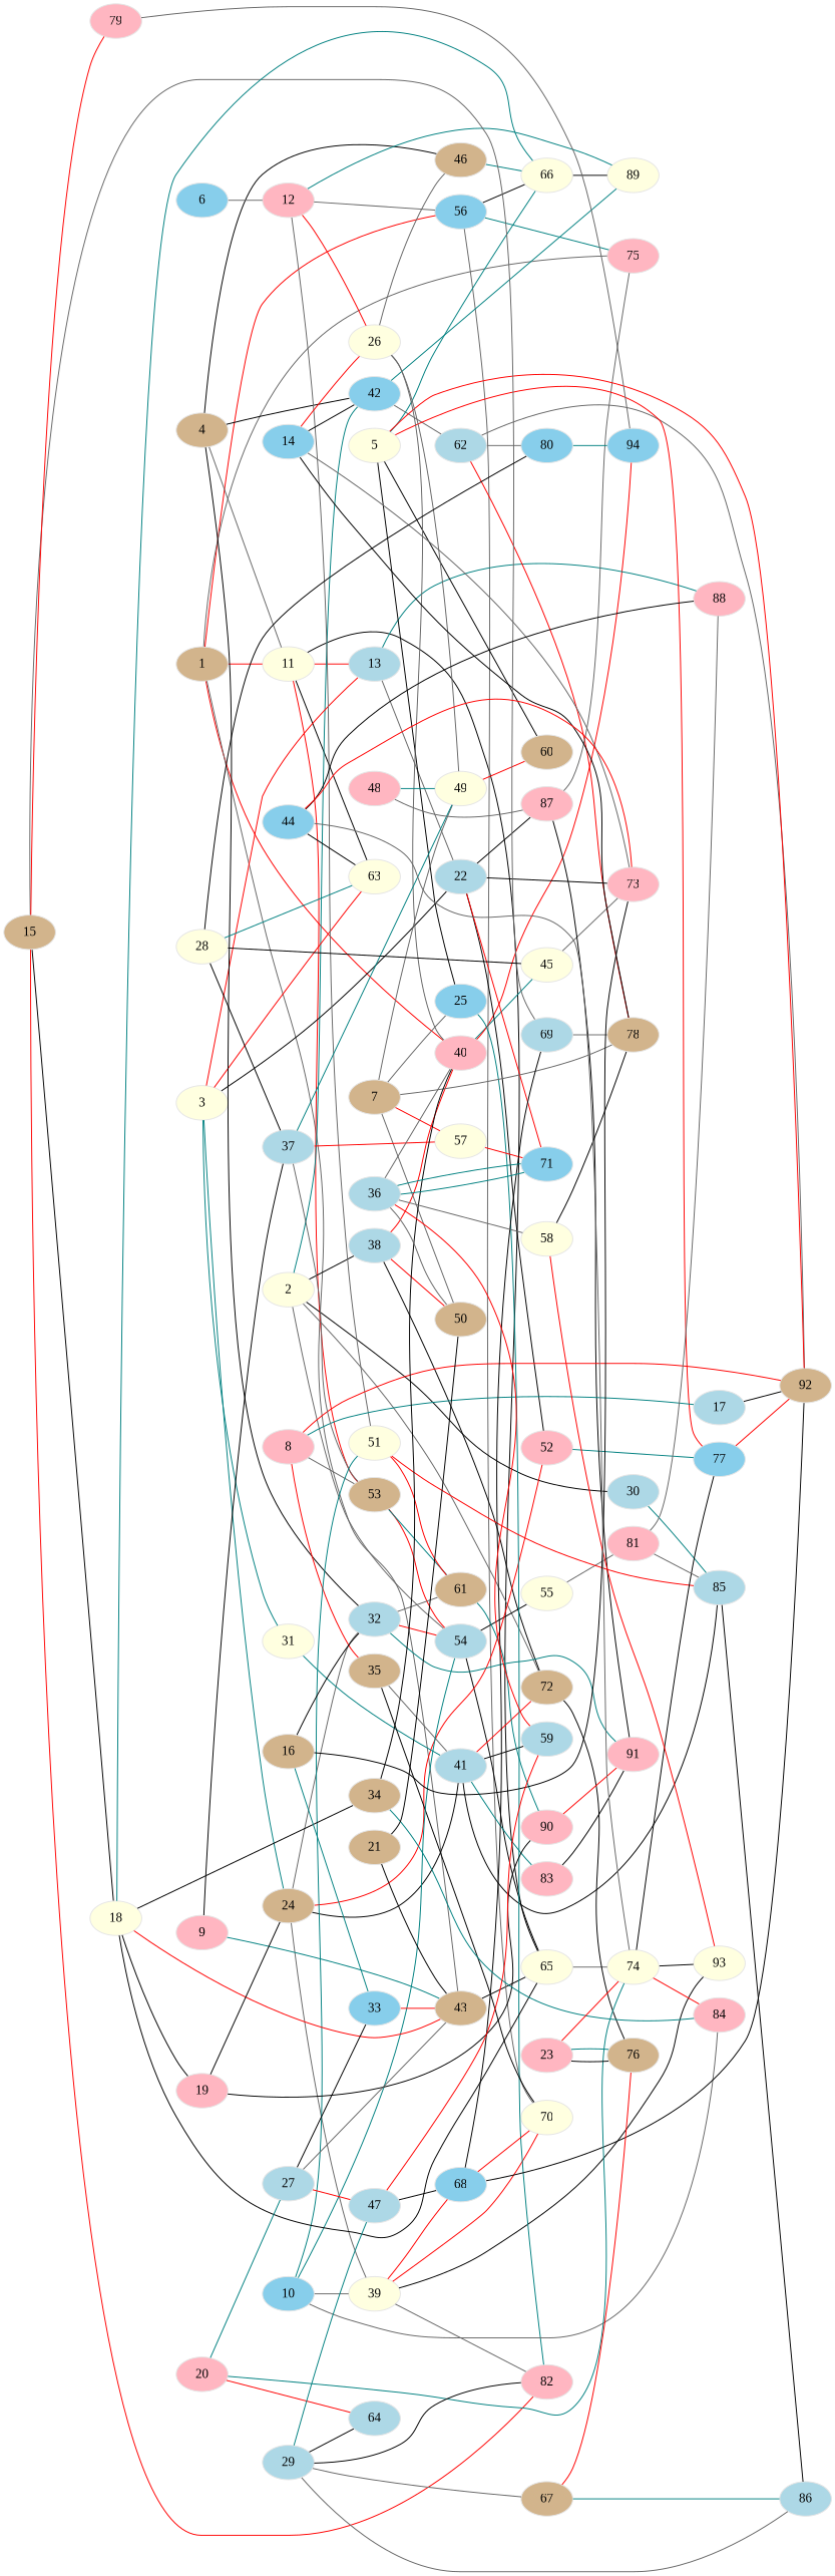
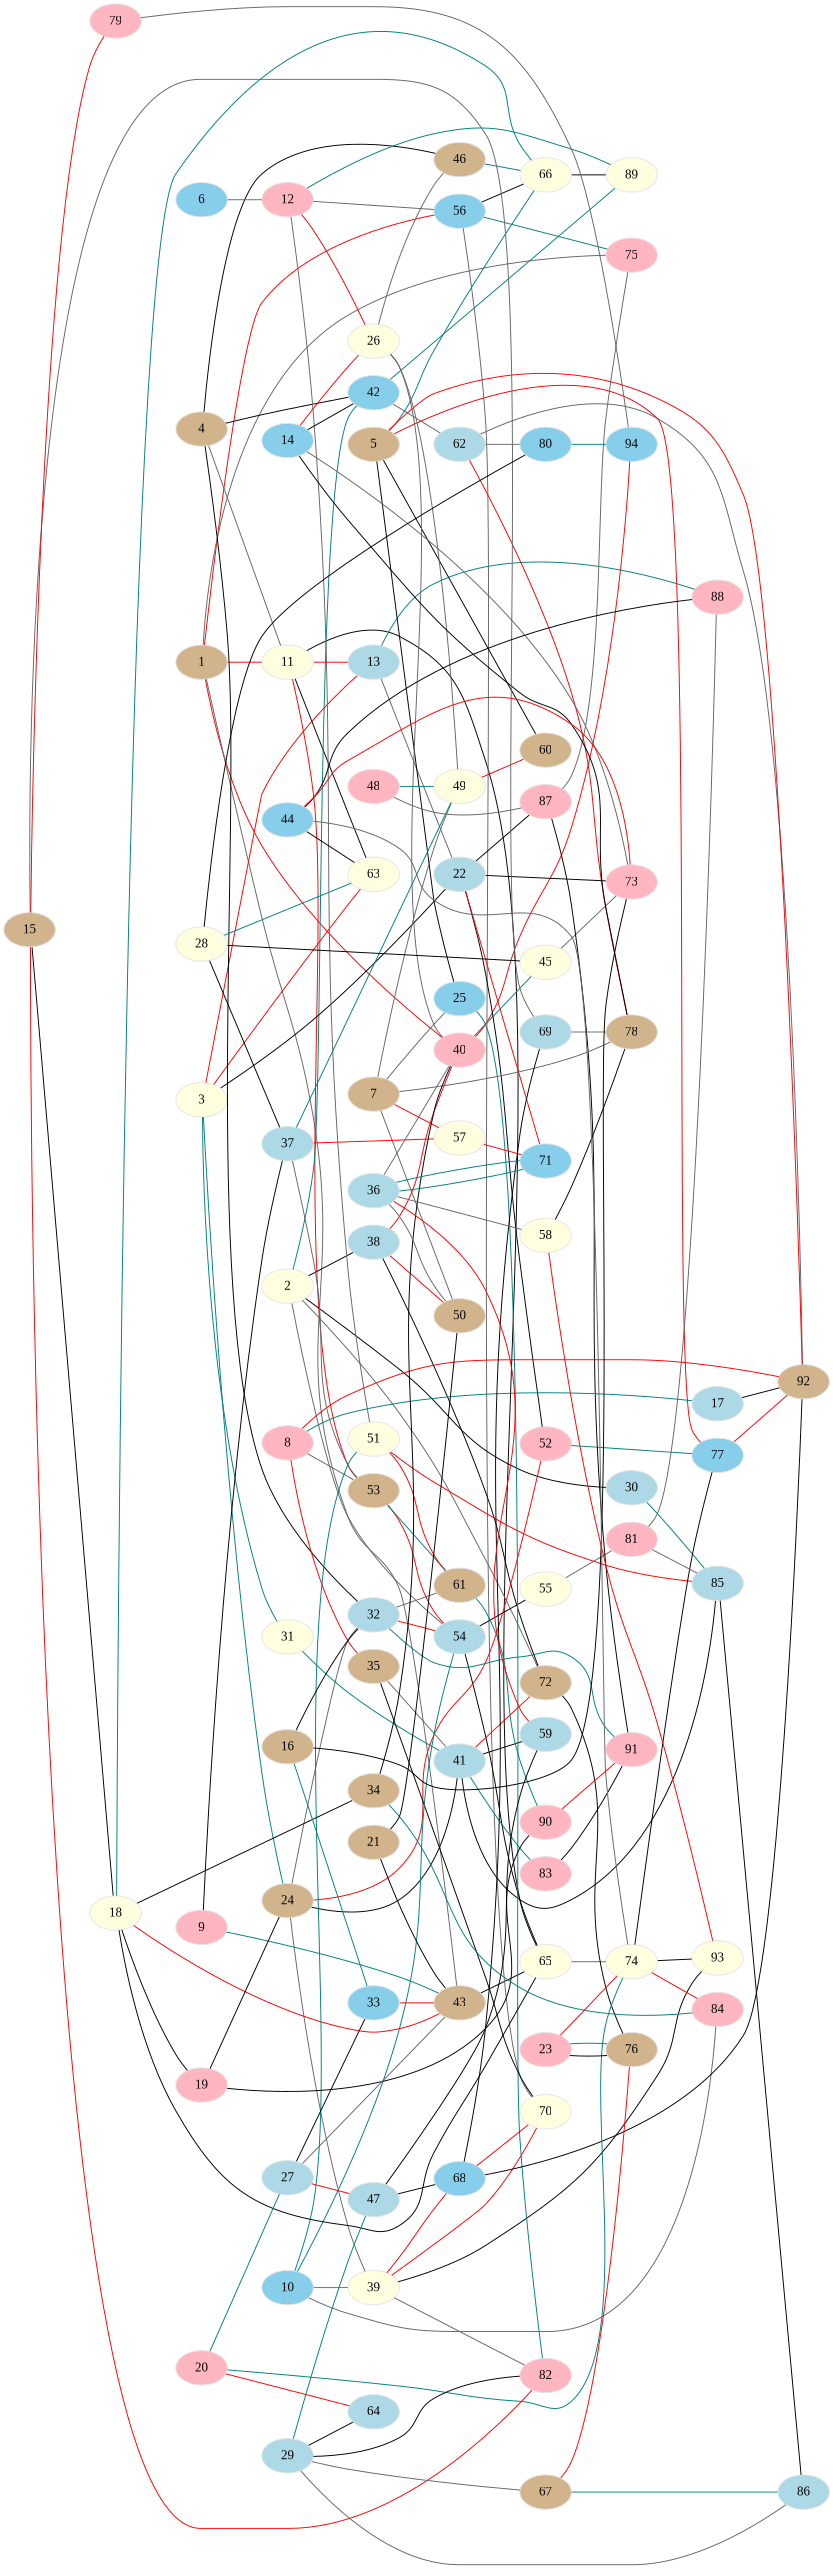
  graph {
    fontname="Liberation Serif"
    rankdir=LR
    node [color=gray90 fillcolor=lightyellow fontname="Liberation Serif" style=filled]
    edge [color=black fontname="Liberation Serif"]
    1 [fillcolor=tan]
    11
    40 [fillcolor=lightpink]
    43 [fillcolor=tan]
    56 [fillcolor=skyblue]
    75 [fillcolor=lightpink]
    13 [fillcolor=lightblue]
    63
    53 [fillcolor=tan]
    65
    45
    94 [fillcolor=skyblue]
    66
    70
    30 [fillcolor=lightblue]
    2
    38 [fillcolor=lightblue]
    42 [fillcolor=skyblue]
    54 [fillcolor=lightblue]
    72 [fillcolor=tan]
    85 [fillcolor=lightblue]
    50 [fillcolor=tan]
    89
    62 [fillcolor=lightblue]
    55
    76 [fillcolor=tan]
    3
    22 [fillcolor=lightblue]
    24 [fillcolor=tan]
    31
    88 [fillcolor=lightpink]
    73 [fillcolor=lightpink]
    52 [fillcolor=lightpink]
    71 [fillcolor=skyblue]
    87 [fillcolor=lightpink]
    32 [fillcolor=lightblue]
    39
    41 [fillcolor=lightblue]
    4 [fillcolor=tan]
    46 [fillcolor=tan]
    61 [fillcolor=tan]
    91 [fillcolor=lightpink]
    25 [fillcolor=skyblue]
-   5
+   5 [fillcolor=tan]
    60 [fillcolor=tan]
    77 [fillcolor=skyblue]
    92 [fillcolor=tan]
    6 [fillcolor=skyblue]
    12 [fillcolor=lightpink]
    82 [fillcolor=lightpink]
    51
    26
    7 [fillcolor=tan]
    49
    57
    78 [fillcolor=tan]
    8 [fillcolor=lightpink]
    17 [fillcolor=lightblue]
    35 [fillcolor=tan]
    9 [fillcolor=lightpink]
    37 [fillcolor=lightblue]
    10 [fillcolor=skyblue]
    84 [fillcolor=lightpink]
    68 [fillcolor=skyblue]
    93
    74
    14 [fillcolor=skyblue]
    15 [fillcolor=tan]
    18
    69 [fillcolor=lightblue]
    79 [fillcolor=lightpink]
    19 [fillcolor=lightpink]
    34 [fillcolor=tan]
    16 [fillcolor=tan]
    33 [fillcolor=skyblue]
    90 [fillcolor=lightpink]
    20 [fillcolor=lightpink]
    27 [fillcolor=lightblue]
    64 [fillcolor=lightblue]
    47 [fillcolor=lightblue]
    21 [fillcolor=tan]
    23 [fillcolor=lightpink]
    59 [fillcolor=lightblue]
    83 [fillcolor=lightpink]
    28
    80 [fillcolor=skyblue]
    29 [fillcolor=lightblue]
    67 [fillcolor=tan]
    86 [fillcolor=lightblue]
    36 [fillcolor=lightblue]
    58
    44 [fillcolor=skyblue]
    48 [fillcolor=lightpink]
    81 [fillcolor=lightpink]
    1 -- 11 [color=red]
    1 -- 40 [color=red]
    1 -- 43 [color=gray40]
    1 -- 56 [color=red]
    1 -- 75 [color=gray40]
    11 -- 13 [color=red]
    11 -- 63
    11 -- 53 [color=red]
    11 -- 65
    40 -- 45 [color=teal]
    40 -- 94 [color=red]
    43 -- 65
    56 -- 75 [color=teal]
    56 -- 66
    56 -- 70 [color=gray40]
    13 -- 22 [color=gray40]
    13 -- 88 [color=teal]
    53 -- 54 [color=red]
    53 -- 61 [color=teal]
    65 -- 74 [color=gray40]
    45 -- 73 [color=gray40]
    66 -- 89
    30 -- 85 [color=teal]
    2 -- 30
    2 -- 38
    2 -- 42 [color=teal]
    2 -- 54 [color=gray40]
    2 -- 72 [color=gray40]
    38 -- 40 [color=red]
    38 -- 72
    38 -- 50 [color=red]
    42 -- 89 [color=teal]
    42 -- 62 [color=gray40]
    54 -- 65
    54 -- 55
    72 -- 76
    85 -- 86
    62 -- 92 [color=gray40]
    62 -- 78 [color=red]
    62 -- 80 [color=gray40]
    55 -- 81 [color=gray40]
    3 -- 13 [color=red]
    3 -- 63 [color=red]
    3 -- 22
    3 -- 24 [color=teal]
    3 -- 31 [color=teal]
    22 -- 73
    22 -- 52
    22 -- 71 [color=red]
    22 -- 87
    24 -- 52 [color=red]
    24 -- 32 [color=gray40]
    24 -- 39 [color=gray40]
    24 -- 41
    31 -- 41 [color=teal]
    52 -- 77 [color=teal]
    87 -- 75 [color=gray40]
    87 -- 91
    32 -- 54 [color=red]
    32 -- 61 [color=gray40]
    32 -- 91 [color=teal]
    39 -- 70 [color=red]
    39 -- 82 [color=gray40]
    39 -- 68 [color=red]
    39 -- 93
    41 -- 72 [color=red]
    41 -- 85
    41 -- 59
    41 -- 83 [color=teal]
    4 -- 11 [color=gray40]
    4 -- 42
    4 -- 32
    4 -- 46
    46 -- 66 [color=teal]
    61 -- 90 [color=teal]
    25 -- 82 [color=teal]
    5 -- 66 [color=teal]
    5 -- 25
    5 -- 60
    5 -- 77 [color=red]
    5 -- 92 [color=red]
    77 -- 92 [color=red]
    6 -- 12 [color=gray40]
    12 -- 56 [color=gray40]
    12 -- 89 [color=teal]
    12 -- 51 [color=gray40]
    12 -- 26 [color=red]
    51 -- 85 [color=red]
    51 -- 61 [color=red]
    26 -- 40 [color=gray40]
    26 -- 46 [color=gray40]
    26 -- 49 [color=gray40]
    7 -- 50 [color=gray40]
    7 -- 25 [color=gray40]
    7 -- 49 [color=gray40]
    7 -- 57 [color=red]
    7 -- 78 [color=gray40]
    49 -- 60 [color=red]
    57 -- 71 [color=red]
    8 -- 53 [color=gray40]
    8 -- 92 [color=red]
    8 -- 17 [color=teal]
    8 -- 35 [color=red]
    17 -- 92
    35 -- 70
    35 -- 41 [color=gray40]
    9 -- 43 [color=teal]
    9 -- 37
    37 -- 53 [color=gray40]
    37 -- 49 [color=teal]
    37 -- 57 [color=red]
    10 -- 54 [color=teal]
    10 -- 39 [color=gray40]
    10 -- 51 [color=teal]
    10 -- 84 [color=gray40]
    68 -- 70 [color=red]
    68 -- 92
    68 -- 69
    74 -- 77
    74 -- 84 [color=red]
    74 -- 93
    14 -- 42
    14 -- 73 [color=gray40]
    14 -- 26 [color=red]
    14 -- 78
    15 -- 82 [color=red]
    15 -- 18
    15 -- 69 [color=gray40]
    15 -- 79 [color=red]
    18 -- 43 [color=red]
    18 -- 65
    18 -- 66 [color=teal]
    18 -- 19
    18 -- 34
    69 -- 78 [color=gray40]
    79 -- 94 [color=gray40]
    19 -- 24
    19 -- 90
    34 -- 40
    34 -- 84 [color=teal]
    16 -- 73
    16 -- 32
    16 -- 33 [color=teal]
    33 -- 43 [color=red]
    90 -- 91 [color=red]
    20 -- 74 [color=teal]
    20 -- 27 [color=teal]
    20 -- 64 [color=red]
    27 -- 43 [color=gray40]
    27 -- 33
    27 -- 47 [color=red]
    47 -- 68
-   47 -- 59 [color=red]
+   47 -- 59
    21 -- 43
    21 -- 50
    23 -- 76
    23 -- 76 [color=teal]
    23 -- 74 [color=red]
    83 -- 91
    28 -- 63 [color=teal]
    28 -- 45
    28 -- 37
    28 -- 80
    80 -- 94 [color=teal]
    29 -- 82
    29 -- 64
    29 -- 47 [color=teal]
    29 -- 67 [color=gray40]
    29 -- 86 [color=gray40]
    67 -- 76 [color=red]
    67 -- 86 [color=teal]
    36 -- 40 [color=gray40]
    36 -- 50 [color=gray40]
    36 -- 71 [color=teal]
    36 -- 71 [color=teal]
    36 -- 59 [color=red]
    36 -- 58 [color=gray40]
    58 -- 78
    58 -- 93 [color=red]
    44 -- 63
    44 -- 88
    44 -- 73 [color=red]
    44 -- 74 [color=gray40]
    48 -- 87 [color=gray40]
    48 -- 49 [color=teal]
    81 -- 85 [color=gray40]
    81 -- 88 [color=gray40]
  }
